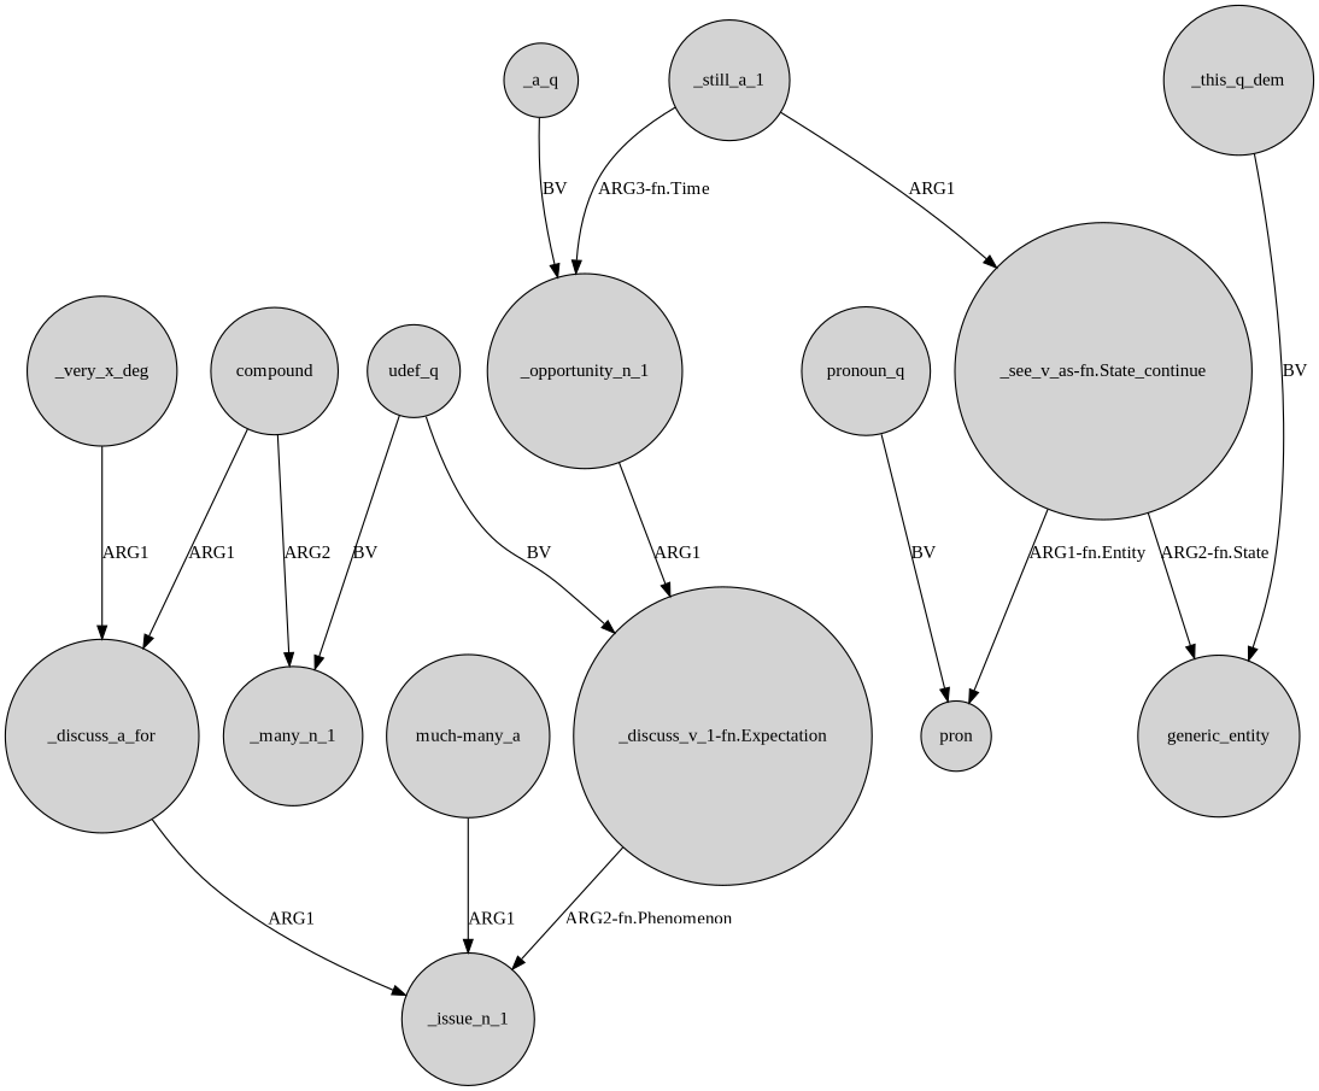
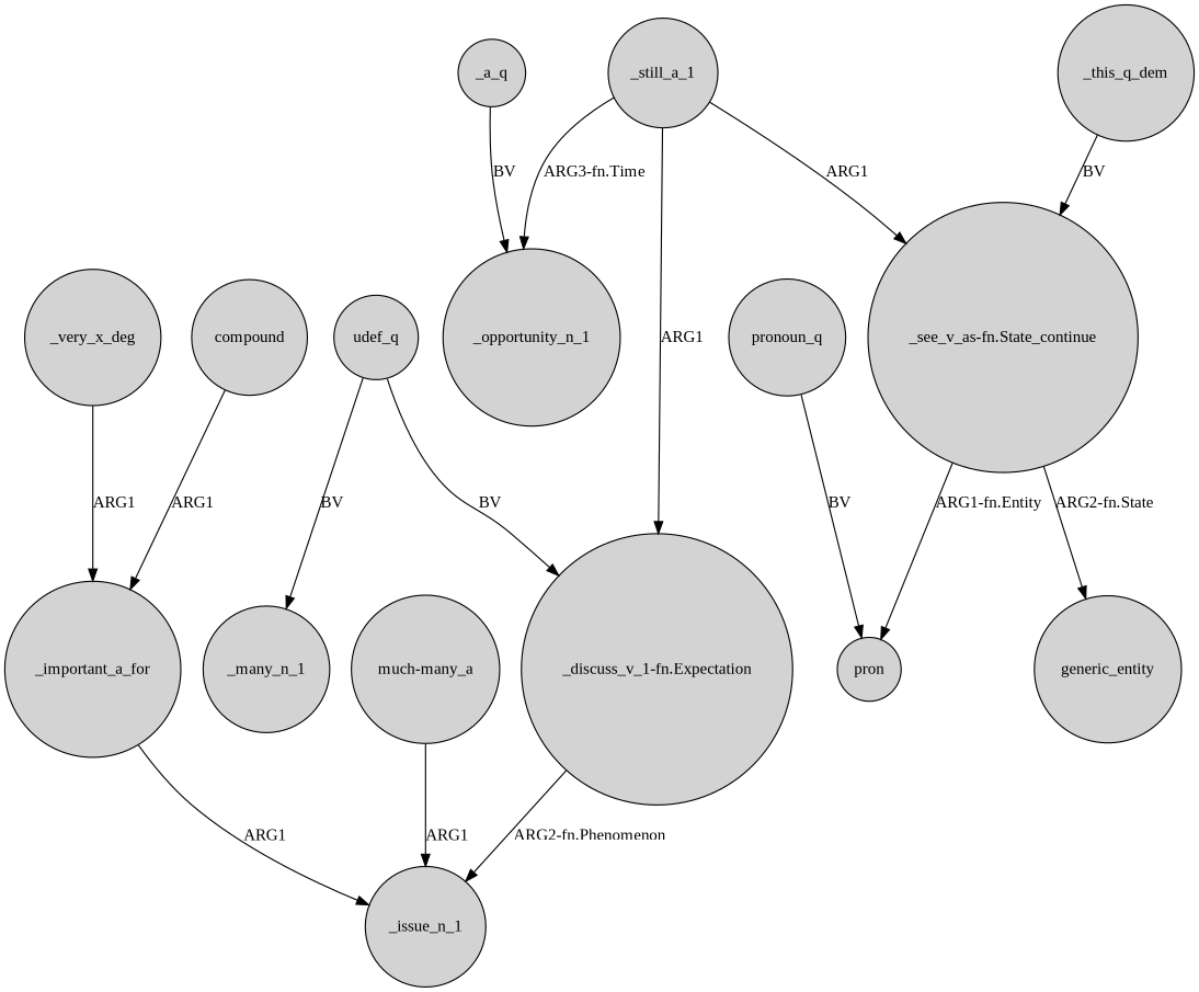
  digraph {
    fontname="Liberation Serif"
    node [fontname="Liberation Serif" shape=circle style=filled]
    edge [fontname="Liberation Serif"]
    compound
-   _important_a_for [label=_discuss_a_for]
+   _important_a_for
    _many_n_1
    _issue_n_1
    udef_q
    "_discuss_v_1-fn.Expectation"
    "_see_v_as-fn.State_continue"
    pron
    generic_entity
    _opportunity_n_1
    _a_q
    "much-many_a"
    _very_x_deg
    _still_a_1
    pronoun_q
    _this_q_dem
    compound -> _important_a_for [label=ARG1]
-   compound -> _many_n_1 [label=ARG2]
    _important_a_for -> _issue_n_1 [label=ARG1]
    udef_q -> _many_n_1 [label=BV]
    udef_q -> "_discuss_v_1-fn.Expectation" [label=BV]
    "_discuss_v_1-fn.Expectation" -> _issue_n_1 [label="ARG2-fn.Phenomenon"]
    "_see_v_as-fn.State_continue" -> pron [label="ARG1-fn.Entity"]
    "_see_v_as-fn.State_continue" -> generic_entity [label="ARG2-fn.State"]
-   _opportunity_n_1 -> "_discuss_v_1-fn.Expectation" [label=ARG1]
+   _still_a_1 -> "_discuss_v_1-fn.Expectation" [label=ARG1]
    _a_q -> _opportunity_n_1 [label=BV]
    "much-many_a" -> _issue_n_1 [label=ARG1]
    _very_x_deg -> _important_a_for [label=ARG1]
    _still_a_1 -> "_see_v_as-fn.State_continue" [label=ARG1]
    _still_a_1 -> _opportunity_n_1 [label="ARG3-fn.Time"]
    pronoun_q -> pron [label=BV]
-   _this_q_dem -> generic_entity [label=BV]
+   _this_q_dem -> "_see_v_as-fn.State_continue" [label=BV]
  }
